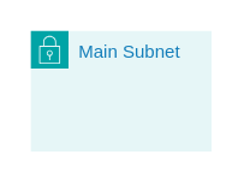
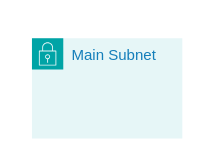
  <mxCell id="0" />
  <mxCell id="1" parent="0" />
- <mxCell id="2" value="Main Subnet" style="whiteSpace=wrap;rounded=0;fillColor=#E6F6F7;strokeColor=#00A4A6;dashed=0;fontSize=12;fontStyle=0;shape=mxgraph.aws4.group;grIcon=mxgraph.aws4.group_security_group;grStroke=0;verticalAlign=top;align=left;spacingLeft=30;fontColor=#147EBA;" vertex="1" parent="1"><mxGeometry x="20" y="20" width="120" height="80" as="geometry" /></mxCell>
+ <mxCell id="2" value="Main Subnet" style="whiteSpace=wrap;rounded=0;fillColor=#E6F6F7;strokeColor=#00A4A6;dashed=0;fontSize=12;fontStyle=0;shape=mxgraph.aws4.group;grIcon=mxgraph.aws4.group_security_group;grStroke=0;verticalAlign=top;align=left;spacingLeft=30;fontColor=#147EBA;" vertex="1" parent="1"><mxGeometry x="25" y="30" width="120" height="80" as="geometry" /></mxCell>
